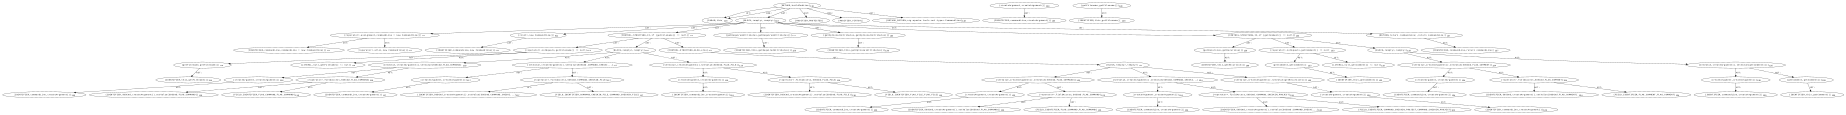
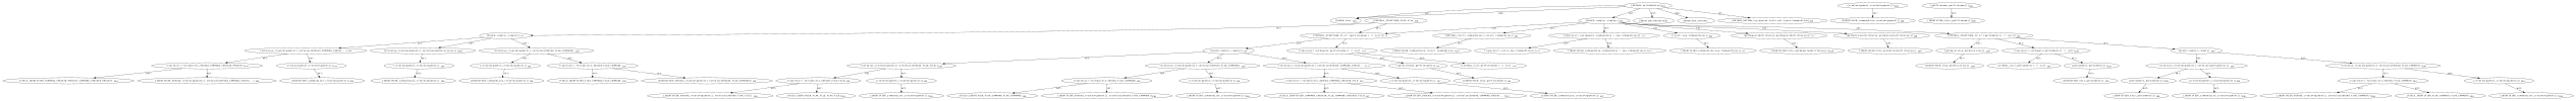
  digraph {
    fontname="Liberation Mono"
    node [fontname="Liberation Mono"]
    edge [fontname="Liberation Mono"]
    n1 [label=<(METHOD,buildCmdLine)<SUB>110</SUB>>]
    n2 [label=<(PARAM,this)<SUB>110</SUB>>]
    n3 [label=<(BLOCK,&lt;empty&gt;,&lt;empty&gt;)<SUB>110</SUB>>]
    n4 [label=<(MODIFIER,PROTECTED)>]
    n5 [label=<(MODIFIER,VIRTUAL)>]
    n6 [label=<(METHOD_RETURN,org.apache.tools.ant.types.Commandline)<SUB>110</SUB>>]
    n7 [label=<(&lt;operator&gt;.assignment,commandLine = new Commandline())<SUB>111</SUB>>]
    n8 [label=<(&lt;init&gt;,new Commandline())<SUB>811</SUB>>]
    n9 [label=<(CONTROL_STRUCTURE,IF,if (getFilename() != null))<SUB>114</SUB>>]
    n10 [label=<(getRequiredAttributes,getRequiredAttributes())<SUB>127</SUB>>]
    n11 [label=<(getOptionalAttributes,getOptionalAttributes())<SUB>130</SUB>>]
    n12 [label=<(CONTROL_STRUCTURE,IF,if (getComment() != null))<SUB>133</SUB>>]
    n13 [label=<(RETURN,return commandLine;,return commandLine;)<SUB>137</SUB>>]
    n14 [label=<(IDENTIFIER,commandLine,commandLine = new Commandline())<SUB>111</SUB>>]
    n15 [label=<(&lt;operator&gt;.alloc,new Commandline())<SUB>111</SUB>>]
    n16 [label=<(IDENTIFIER,commandLine,new Commandline())<SUB>111</SUB>>]
    n17 [label=<(&lt;operator&gt;.notEquals,getFilename() != null)<SUB>114</SUB>>]
    n18 [label=<(BLOCK,&lt;empty&gt;,&lt;empty&gt;)<SUB>114</SUB>>]
    n19 [label=<(CONTROL_STRUCTURE,ELSE,else)<SUB>121</SUB>>]
    n20 [label=<(IDENTIFIER,this,getRequiredAttributes())<SUB>129</SUB>>]
    n21 [label=<(IDENTIFIER,this,getOptionalAttributes())<SUB>130</SUB>>]
    n22 [label=<(getRecursive,getRecursive())<SUB>126</SUB>>]
    n23 [label=<(&lt;operator&gt;.notEquals,getComment() != null)<SUB>133</SUB>>]
    n24 [label=<(BLOCK,&lt;empty&gt;,&lt;empty&gt;)<SUB>133</SUB>>]
    n25 [label=<(IDENTIFIER,commandLine,return commandLine;)<SUB>137</SUB>>]
    n26 [label=<(getFilename,getFilename())<SUB>114</SUB>>]
    n27 [label=<(LITERAL,null,getFilename() != null)<SUB>114</SUB>>]
    n28 [label=<(setValue,createArgument().setValue(SOSCmd.FLAG_COMMAND))<SUB>116</SUB>>]
    n29 [label=<(setValue,createArgument().setValue(SOSCmd.COMMAND_CHECKI...)<SUB>117</SUB>>]
    n30 [label=<(setValue,createArgument().setValue(SOSCmd.FLAG_FILE))<SUB>119</SUB>>]
    n31 [label=<(BLOCK,&lt;empty&gt;,&lt;empty&gt;)<SUB>121</SUB>>]
    n32 [label=<(IDENTIFIER,this,getFilename())<SUB>114</SUB>>]
    n33 [label=<(createArgument,createArgument())<SUB>116</SUB>>]
    n34 [label=<(&lt;operator&gt;.fieldAccess,SOSCmd.FLAG_COMMAND)<SUB>116</SUB>>]
    n35 [label=<(createArgument,createArgument())<SUB>117</SUB>>]
    n36 [label=<(&lt;operator&gt;.fieldAccess,SOSCmd.COMMAND_CHECKIN_FILE)<SUB>117</SUB>>]
    n37 [label=<(createArgument,createArgument())<SUB>119</SUB>>]
    n38 [label=<(&lt;operator&gt;.fieldAccess,SOSCmd.FLAG_FILE)<SUB>119</SUB>>]
    n39 [label=<(IDENTIFIER,commandLine,createArgument())<SUB>116</SUB>>]
    n40 [label=<(IDENTIFIER,SOSCmd,createArgument().setValue(SOSCmd.FLAG_COMMAND))<SUB>116</SUB>>]
    n41 [label=<(FIELD_IDENTIFIER,FLAG_COMMAND,FLAG_COMMAND)<SUB>116</SUB>>]
    n42 [label=<(IDENTIFIER,commandLine,createArgument())<SUB>117</SUB>>]
    n43 [label=<(IDENTIFIER,SOSCmd,createArgument().setValue(SOSCmd.COMMAND_CHECKI...)<SUB>117</SUB>>]
    n44 [label=<(FIELD_IDENTIFIER,COMMAND_CHECKIN_FILE,COMMAND_CHECKIN_FILE)<SUB>117</SUB>>]
    n45 [label=<(IDENTIFIER,commandLine,createArgument())<SUB>119</SUB>>]
    n46 [label=<(IDENTIFIER,SOSCmd,createArgument().setValue(SOSCmd.FLAG_FILE))<SUB>119</SUB>>]
    n47 [label=<(FIELD_IDENTIFIER,FLAG_FILE,FLAG_FILE)<SUB>119</SUB>>]
    n48 [label=<(createArgument,createArgument())<SUB>120</SUB>>]
    n49 [label=<(IDENTIFIER,commandLine,createArgument())<SUB>120</SUB>>]
    n50 [label=<(getFilename,getFilename())<SUB>120</SUB>>]
    n51 [label=<(IDENTIFIER,this,getFilename())<SUB>120</SUB>>]
    n52 [label=<(setValue,createArgument().setValue(SOSCmd.FLAG_COMMAND))<SUB>123</SUB>>]
    n53 [label=<(setValue,createArgument().setValue(SOSCmd.COMMAND_CHECKI...)<SUB>124</SUB>>]
    n54 [label=<(setValue,createArgument().setValue(getRecursive()))<SUB>126</SUB>>]
    n55 [label=<(createArgument,createArgument())<SUB>123</SUB>>]
    n56 [label=<(&lt;operator&gt;.fieldAccess,SOSCmd.FLAG_COMMAND)<SUB>123</SUB>>]
    n57 [label=<(createArgument,createArgument())<SUB>124</SUB>>]
    n58 [label=<(&lt;operator&gt;.fieldAccess,SOSCmd.COMMAND_CHECKIN_PROJECT)<SUB>124</SUB>>]
    n59 [label=<(createArgument,createArgument())<SUB>126</SUB>>]
    n60 [label=<(IDENTIFIER,commandLine,createArgument())<SUB>123</SUB>>]
    n61 [label=<(IDENTIFIER,SOSCmd,createArgument().setValue(SOSCmd.FLAG_COMMAND))<SUB>123</SUB>>]
    n62 [label=<(FIELD_IDENTIFIER,FLAG_COMMAND,FLAG_COMMAND)<SUB>123</SUB>>]
    n63 [label=<(IDENTIFIER,commandLine,createArgument())<SUB>124</SUB>>]
    n64 [label=<(IDENTIFIER,SOSCmd,createArgument().setValue(SOSCmd.COMMAND_CHECKI...)<SUB>124</SUB>>]
    n65 [label=<(FIELD_IDENTIFIER,COMMAND_CHECKIN_PROJECT,COMMAND_CHECKIN_PROJECT)<SUB>124</SUB>>]
    n66 [label=<(IDENTIFIER,commandLine,createArgument())<SUB>126</SUB>>]
    n67 [label=<(IDENTIFIER,this,getRecursive())<SUB>196</SUB>>]
    n68 [label=<(getComment,getComment())<SUB>133</SUB>>]
    n69 [label=<(LITERAL,null,getComment() != null)<SUB>133</SUB>>]
    n70 [label=<(setValue,createArgument().setValue(SOSCmd.FLAG_COMMENT))<SUB>134</SUB>>]
    n71 [label=<(setValue,createArgument().setValue(getComment()))<SUB>135</SUB>>]
    n72 [label=<(IDENTIFIER,this,getComment())<SUB>133</SUB>>]
    n73 [label=<(createArgument,createArgument())<SUB>134</SUB>>]
    n74 [label=<(&lt;operator&gt;.fieldAccess,SOSCmd.FLAG_COMMENT)<SUB>134</SUB>>]
    n75 [label=<(createArgument,createArgument())<SUB>135</SUB>>]
    n76 [label=<(getComment,getComment())<SUB>135</SUB>>]
    n77 [label=<(IDENTIFIER,commandLine,createArgument())<SUB>134</SUB>>]
    n78 [label=<(IDENTIFIER,SOSCmd,createArgument().setValue(SOSCmd.FLAG_COMMENT))<SUB>134</SUB>>]
    n79 [label=<(FIELD_IDENTIFIER,FLAG_COMMENT,FLAG_COMMENT)<SUB>134</SUB>>]
    n80 [label=<(IDENTIFIER,commandLine,createArgument())<SUB>135</SUB>>]
    n81 [label=<(IDENTIFIER,this,getComment())<SUB>135</SUB>>]
    n1 -> n2 [label="AST: "]
    n1 -> n2 [label="DDG: "]
    n1 -> n3 [label="AST: "]
    n1 -> n4 [label="AST: "]
    n1 -> n5 [label="DDG: "]
    n1 -> n6 [label="AST: "]
    n3 -> n7 [label="AST: "]
    n3 -> n8 [label="AST: "]
    n3 -> n9 [label="AST: "]
    n3 -> n10 [label="AST: "]
    n3 -> n11 [label="AST: "]
    n3 -> n12 [label="AST: "]
    n3 -> n13 [label="AST: "]
    n7 -> n14 [label="AST: "]
    n7 -> n15 [label="AST: "]
    n8 -> n16 [label="AST: "]
    n9 -> n17 [label="AST: "]
    n9 -> n18 [label="AST: "]
-   n9 -> n19 [label="AST: "]
+   n19 -> n9 [label="AST: "]
    n10 -> n20 [label="AST: "]
    n11 -> n21 [label="AST: "]
    n12 -> n22 [label="AST: "]
    n12 -> n23 [label="AST: "]
    n12 -> n24 [label="AST: "]
    n13 -> n25 [label="AST: "]
    n17 -> n26 [label="AST: "]
    n17 -> n27 [label="AST: "]
    n18 -> n28 [label="AST: "]
    n18 -> n29 [label="AST: "]
    n18 -> n30 [label="AST: "]
    n19 -> n31 [label="AST: "]
    n22 -> n67 [label="AST: "]
    n23 -> n68 [label="AST: "]
    n23 -> n69 [label="AST: "]
    n24 -> n70 [label="AST: "]
    n24 -> n71 [label="AST: "]
    n26 -> n32 [label="AST: "]
    n28 -> n33 [label="AST: "]
    n28 -> n34 [label="AST: "]
    n29 -> n35 [label="AST: "]
    n29 -> n36 [label="AST: "]
    n30 -> n37 [label="AST: "]
    n30 -> n38 [label="AST: "]
    n31 -> n52 [label="AST: "]
    n31 -> n53 [label="AST: "]
    n31 -> n54 [label="AST: "]
    n33 -> n39 [label="AST: "]
    n34 -> n40 [label="AST: "]
    n34 -> n41 [label="AST: "]
    n35 -> n42 [label="AST: "]
    n36 -> n43 [label="AST: "]
    n36 -> n44 [label="AST: "]
    n37 -> n45 [label="AST: "]
    n38 -> n46 [label="AST: "]
    n38 -> n47 [label="AST: "]
    n48 -> n49 [label="AST: "]
    n50 -> n51 [label="AST: "]
    n52 -> n55 [label="AST: "]
    n52 -> n56 [label="AST: "]
    n53 -> n57 [label="AST: "]
    n53 -> n58 [label="AST: "]
    n54 -> n59 [label="AST: "]
    n55 -> n60 [label="AST: "]
    n56 -> n61 [label="AST: "]
    n56 -> n62 [label="AST: "]
    n57 -> n63 [label="AST: "]
    n58 -> n64 [label="AST: "]
    n58 -> n65 [label="AST: "]
    n59 -> n66 [label="AST: "]
    n68 -> n72 [label="AST: "]
    n70 -> n73 [label="AST: "]
    n70 -> n74 [label="AST: "]
    n71 -> n75 [label="AST: "]
    n71 -> n76 [label="AST: "]
    n73 -> n77 [label="AST: "]
    n74 -> n78 [label="AST: "]
    n74 -> n79 [label="AST: "]
    n75 -> n80 [label="AST: "]
    n76 -> n81 [label="AST: "]
  }
